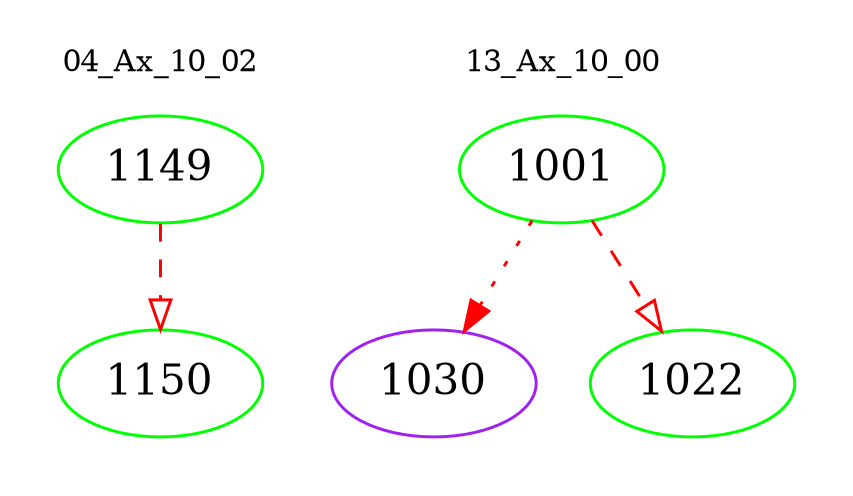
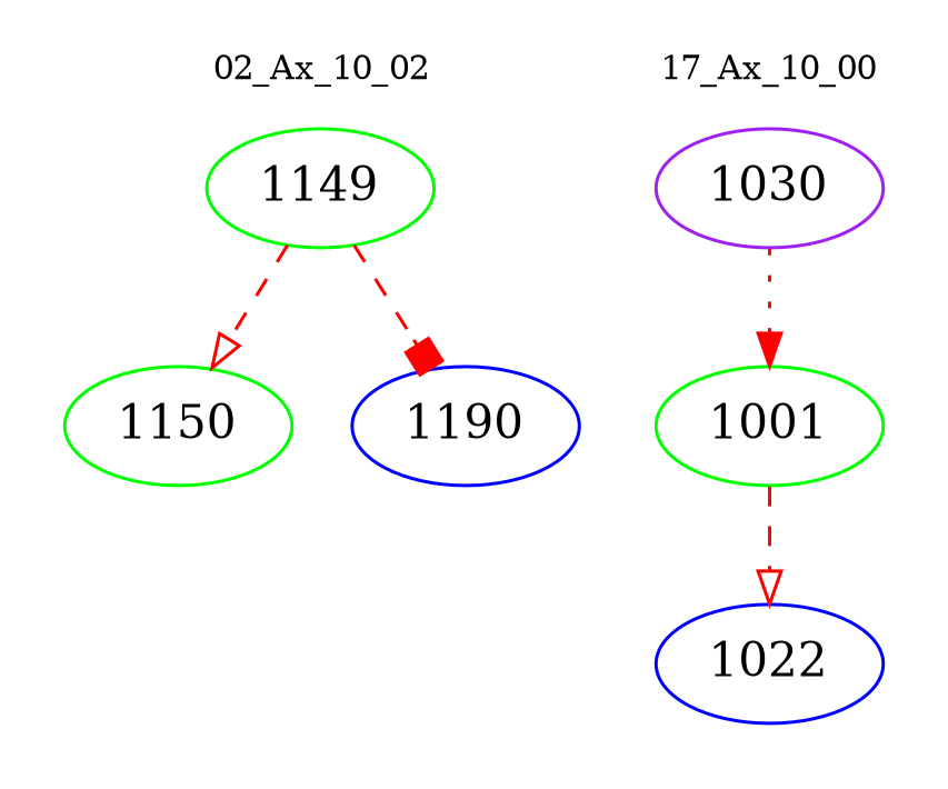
  digraph {
    node [color=green]
    edge [arrowhead=onormal color=red style=dashed]
    n1 [label=1149]
    n2 [label=1150]
+   n3 [color=blue label=1190]
    n4 [label=1001]
    n5 [color=purple label=1030]
-   n6 [label=1022]
+   n6 [color=blue label=1022]
    subgraph cluster_1 {
      color=white
      fontsize=10
-     label="04_Ax_10_02"
+     label="02_Ax_10_02"
      n1
      n2
+     n3
    }
    subgraph cluster_2 {
      color=white
      fontsize=10
-     label="13_Ax_10_00"
+     label="17_Ax_10_00"
      n4
      n5
      n6
    }
    n1 -> n2
-   n4 -> n5 [arrowhead=normal style=dotted]
+   n1 -> n3 [arrowhead=box]
+   n5 -> n4 [arrowhead=normal style=dotted]
    n4 -> n6
  }
